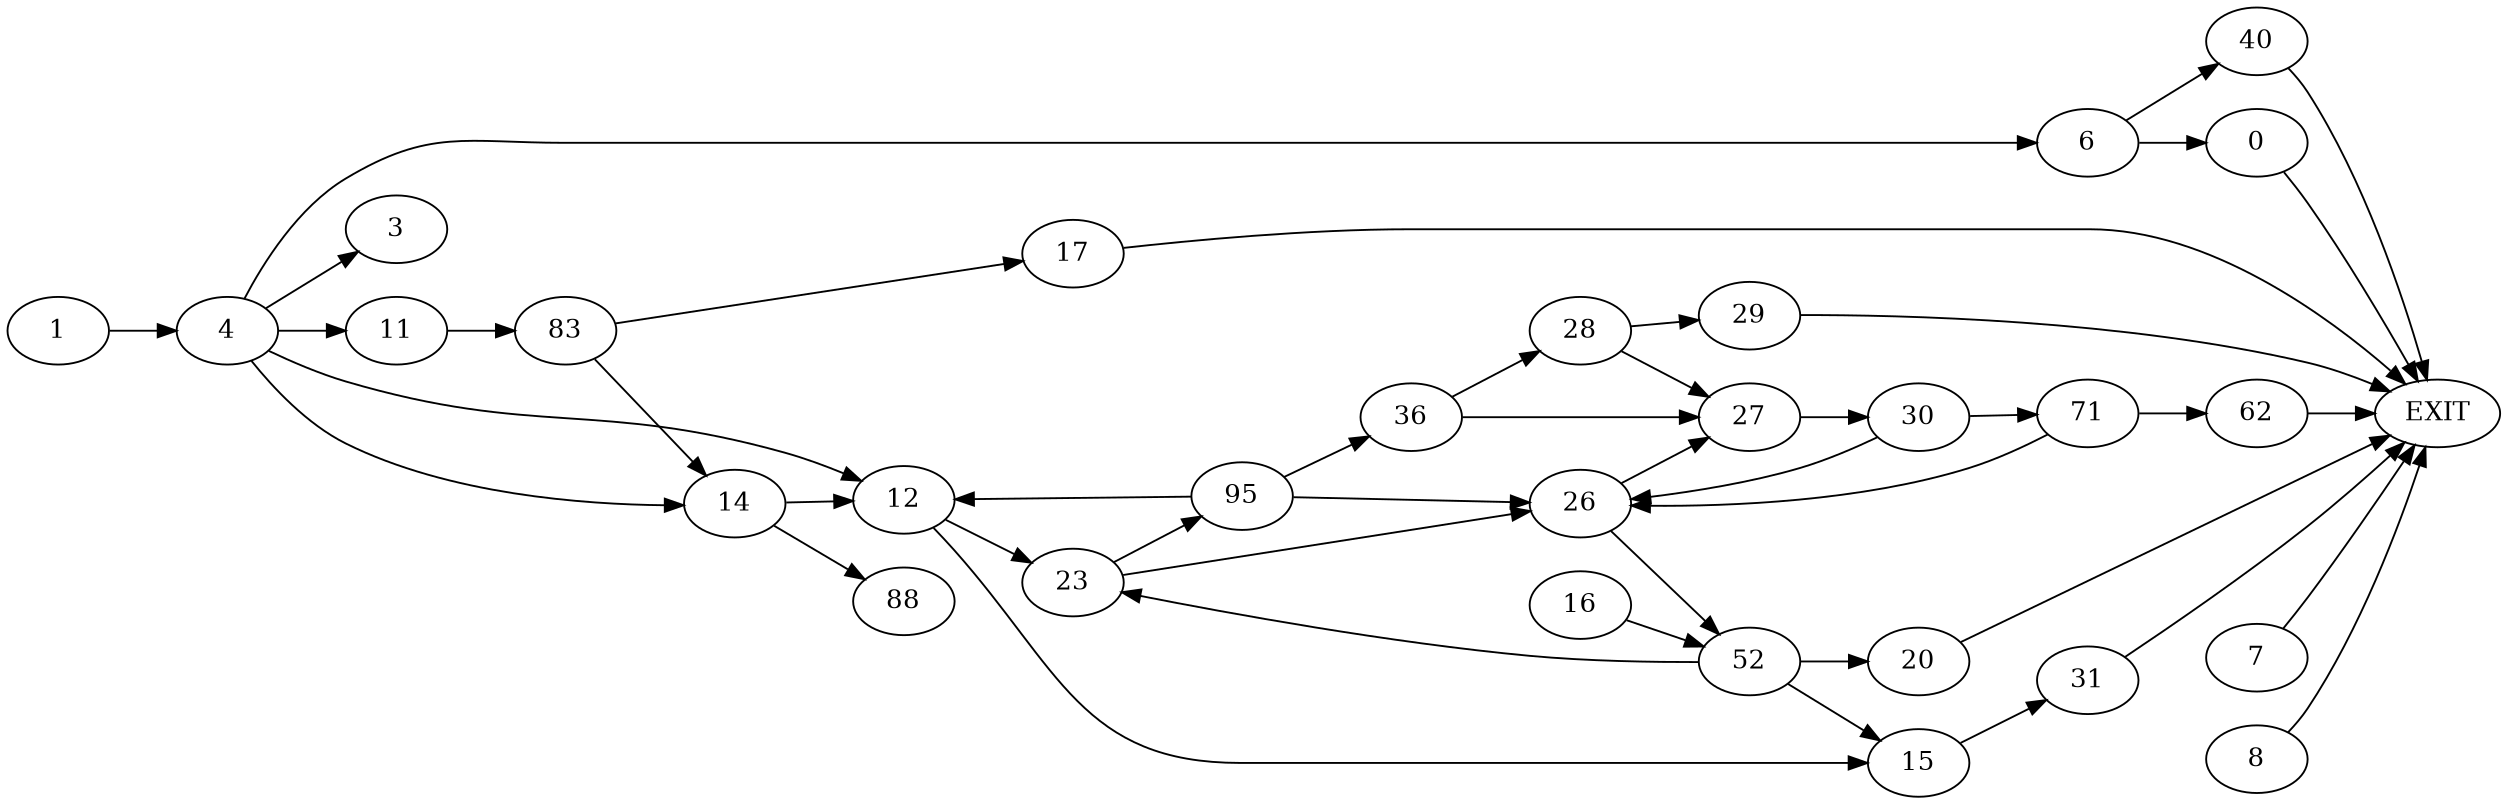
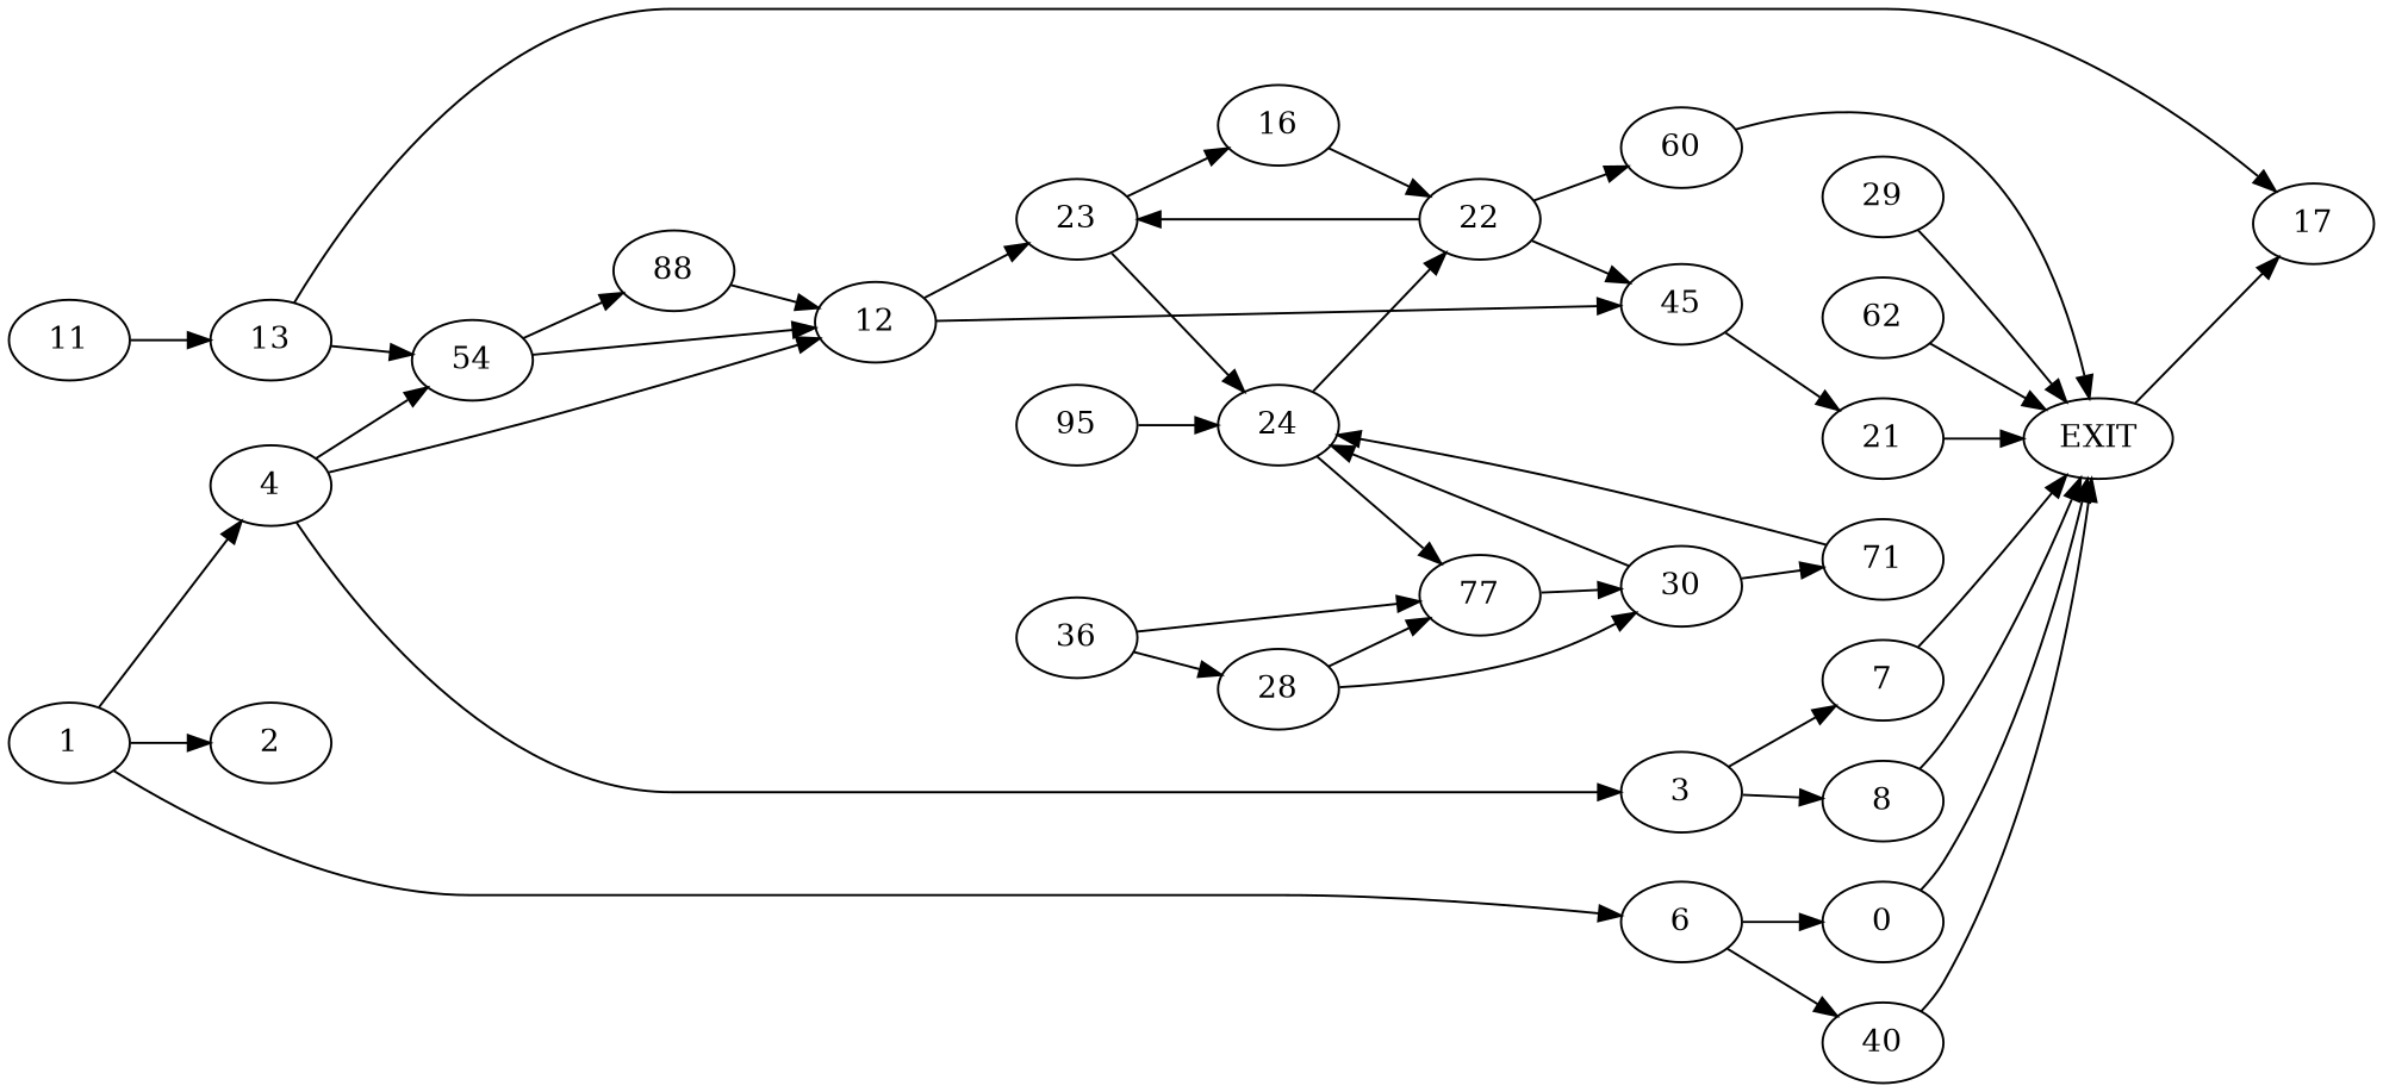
  digraph {
    rankdir=LR
    1
+   2
    4
    6
    n5 [label=EXIT]
    3
    7
    8
    11
    12
-   14
+   14 [label=54]
    n12 [label=0]
    n13 [label=40]
-   13 [label=83]
-   15
+   13
+   15 [label=45]
    23
    17
    n18 [label=88]
-   21 [label=31]
+   21
    16
-   22 [label=52]
-   20
-   24 [label=26]
+   22
+   20 [label=60]
+   24
    n24 [label=95]
-   27
+   27 [label=77]
    n26 [label=36]
    28
    30
    29
    n30 [label=71]
    n31 [label=62]
+   1 -> 2
    1 -> 4
-   4 -> 6
+   1 -> 6
    4 -> 3
-   4 -> 11
    4 -> 12
    4 -> 14
    6 -> n12
    6 -> n13
+   3 -> 7
+   3 -> 8
    7 -> n5
    8 -> n5
    11 -> 13
    12 -> 15
    12 -> 23
    14 -> 12
    14 -> n18
    n12 -> n5
    n13 -> n5
    13 -> 14
    13 -> 17
    15 -> 21
    23 -> 24
-   23 -> n24
-   17 -> n5
-   n24 -> 12
+   23 -> 16
+   n5 -> 17
+   n18 -> 12
    21 -> n5
    16 -> 22
    22 -> 15
    22 -> 23
    22 -> 20
    20 -> n5
    24 -> 22
    24 -> 27
    n24 -> 24
-   n24 -> n26
    27 -> 30
    n26 -> 27
    n26 -> 28
    28 -> 27
-   28 -> 29
+   28 -> 30
    30 -> 24
    30 -> n30
    29 -> n5
    n30 -> 24
-   n30 -> n31
    n31 -> n5
  }
